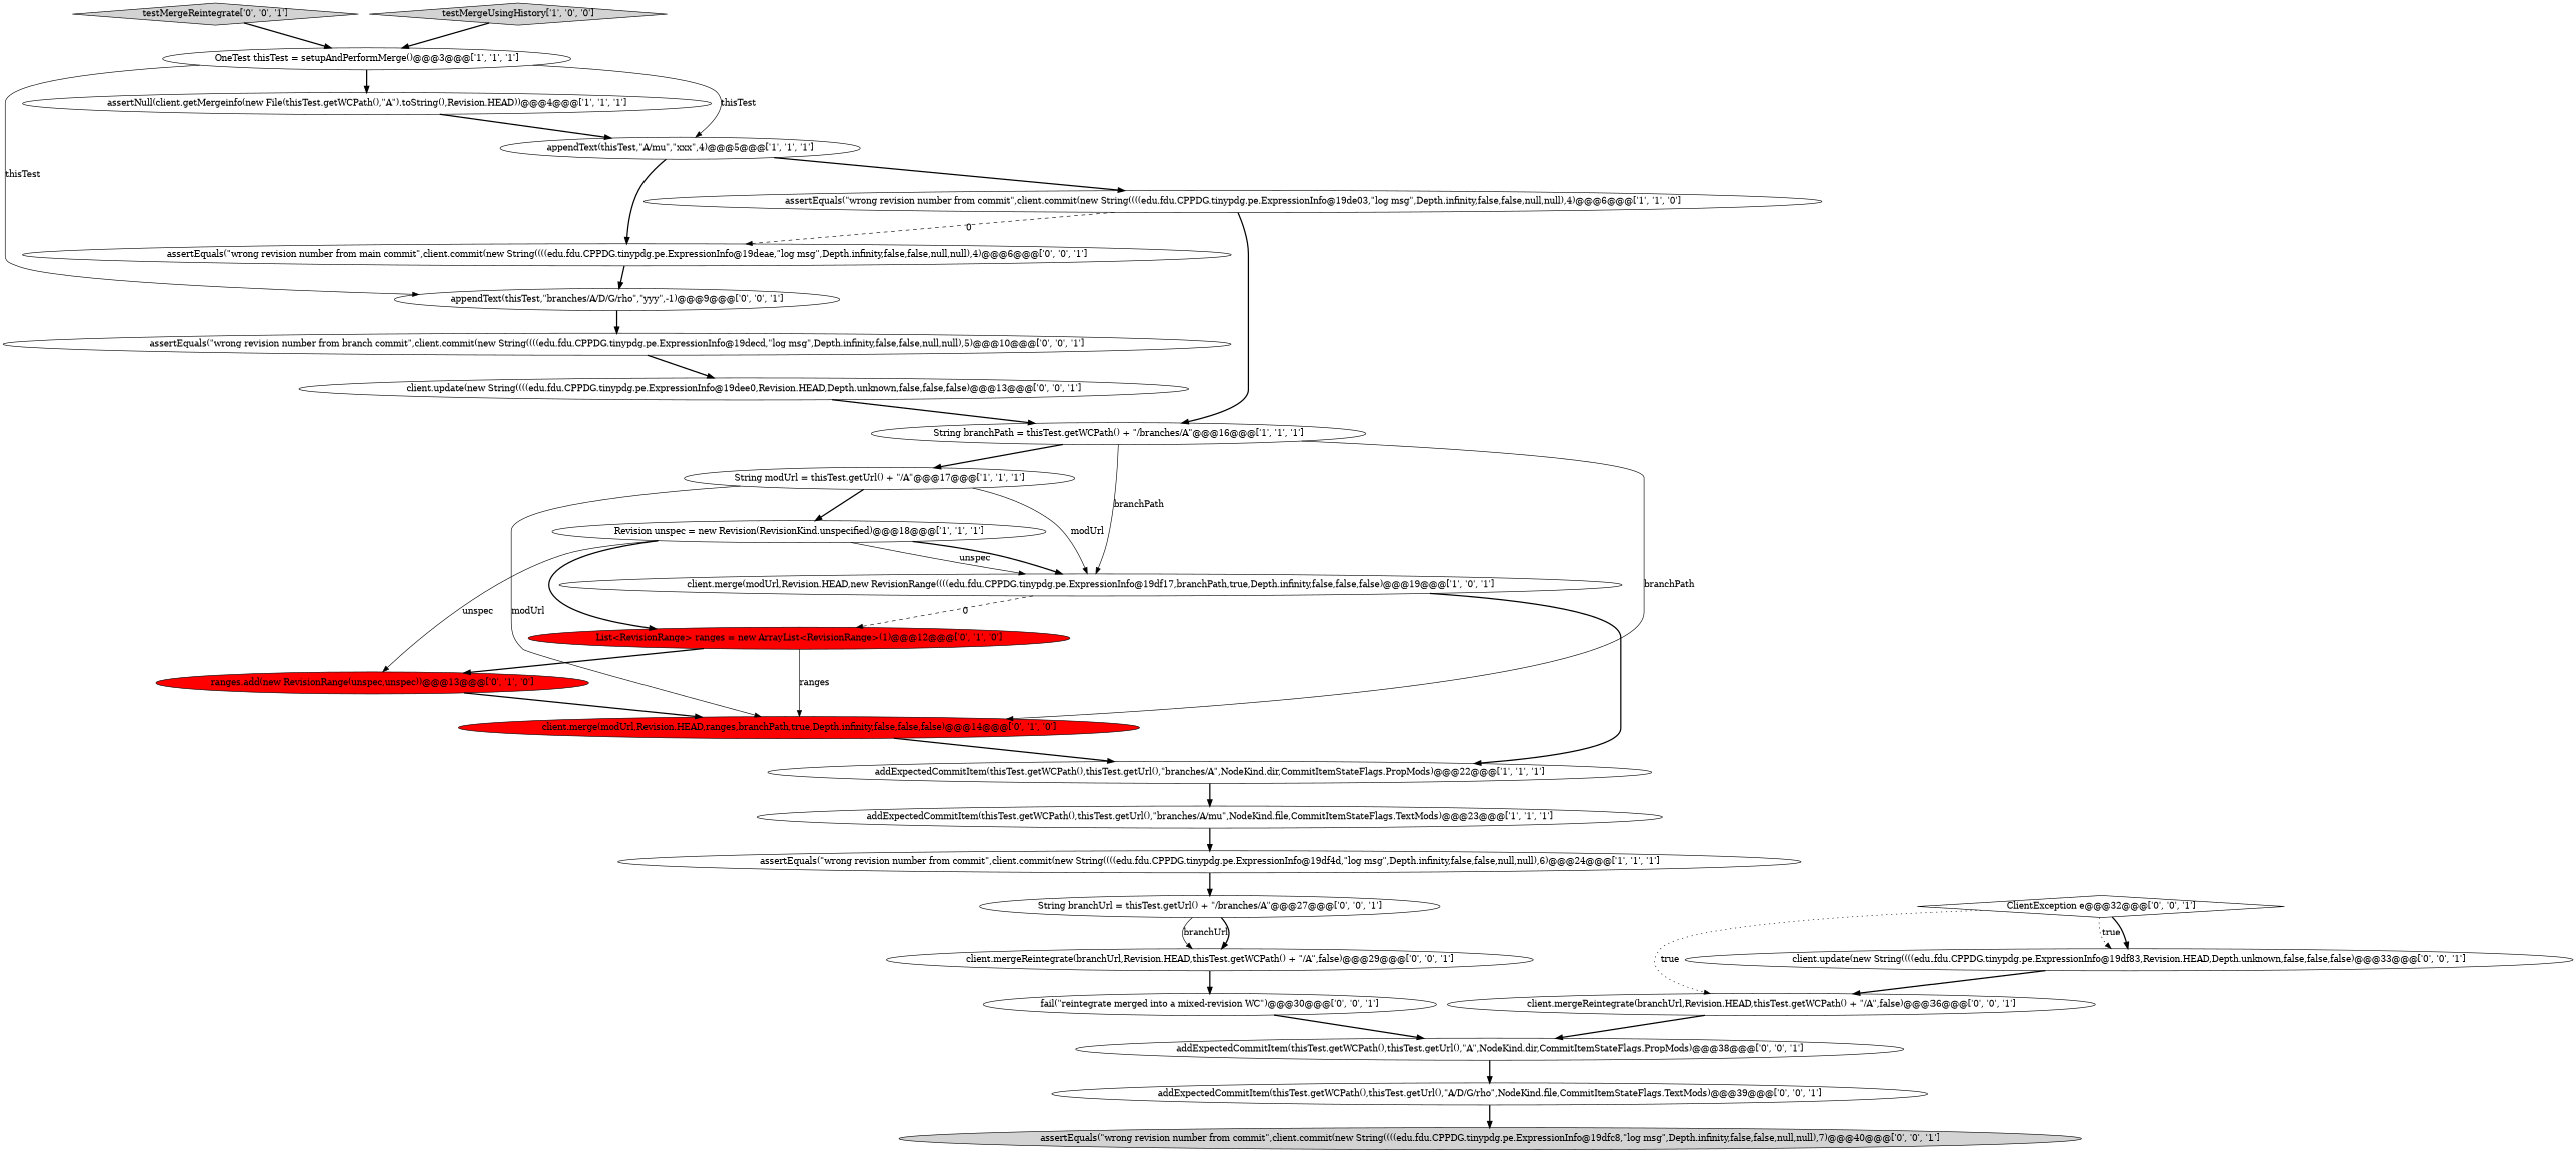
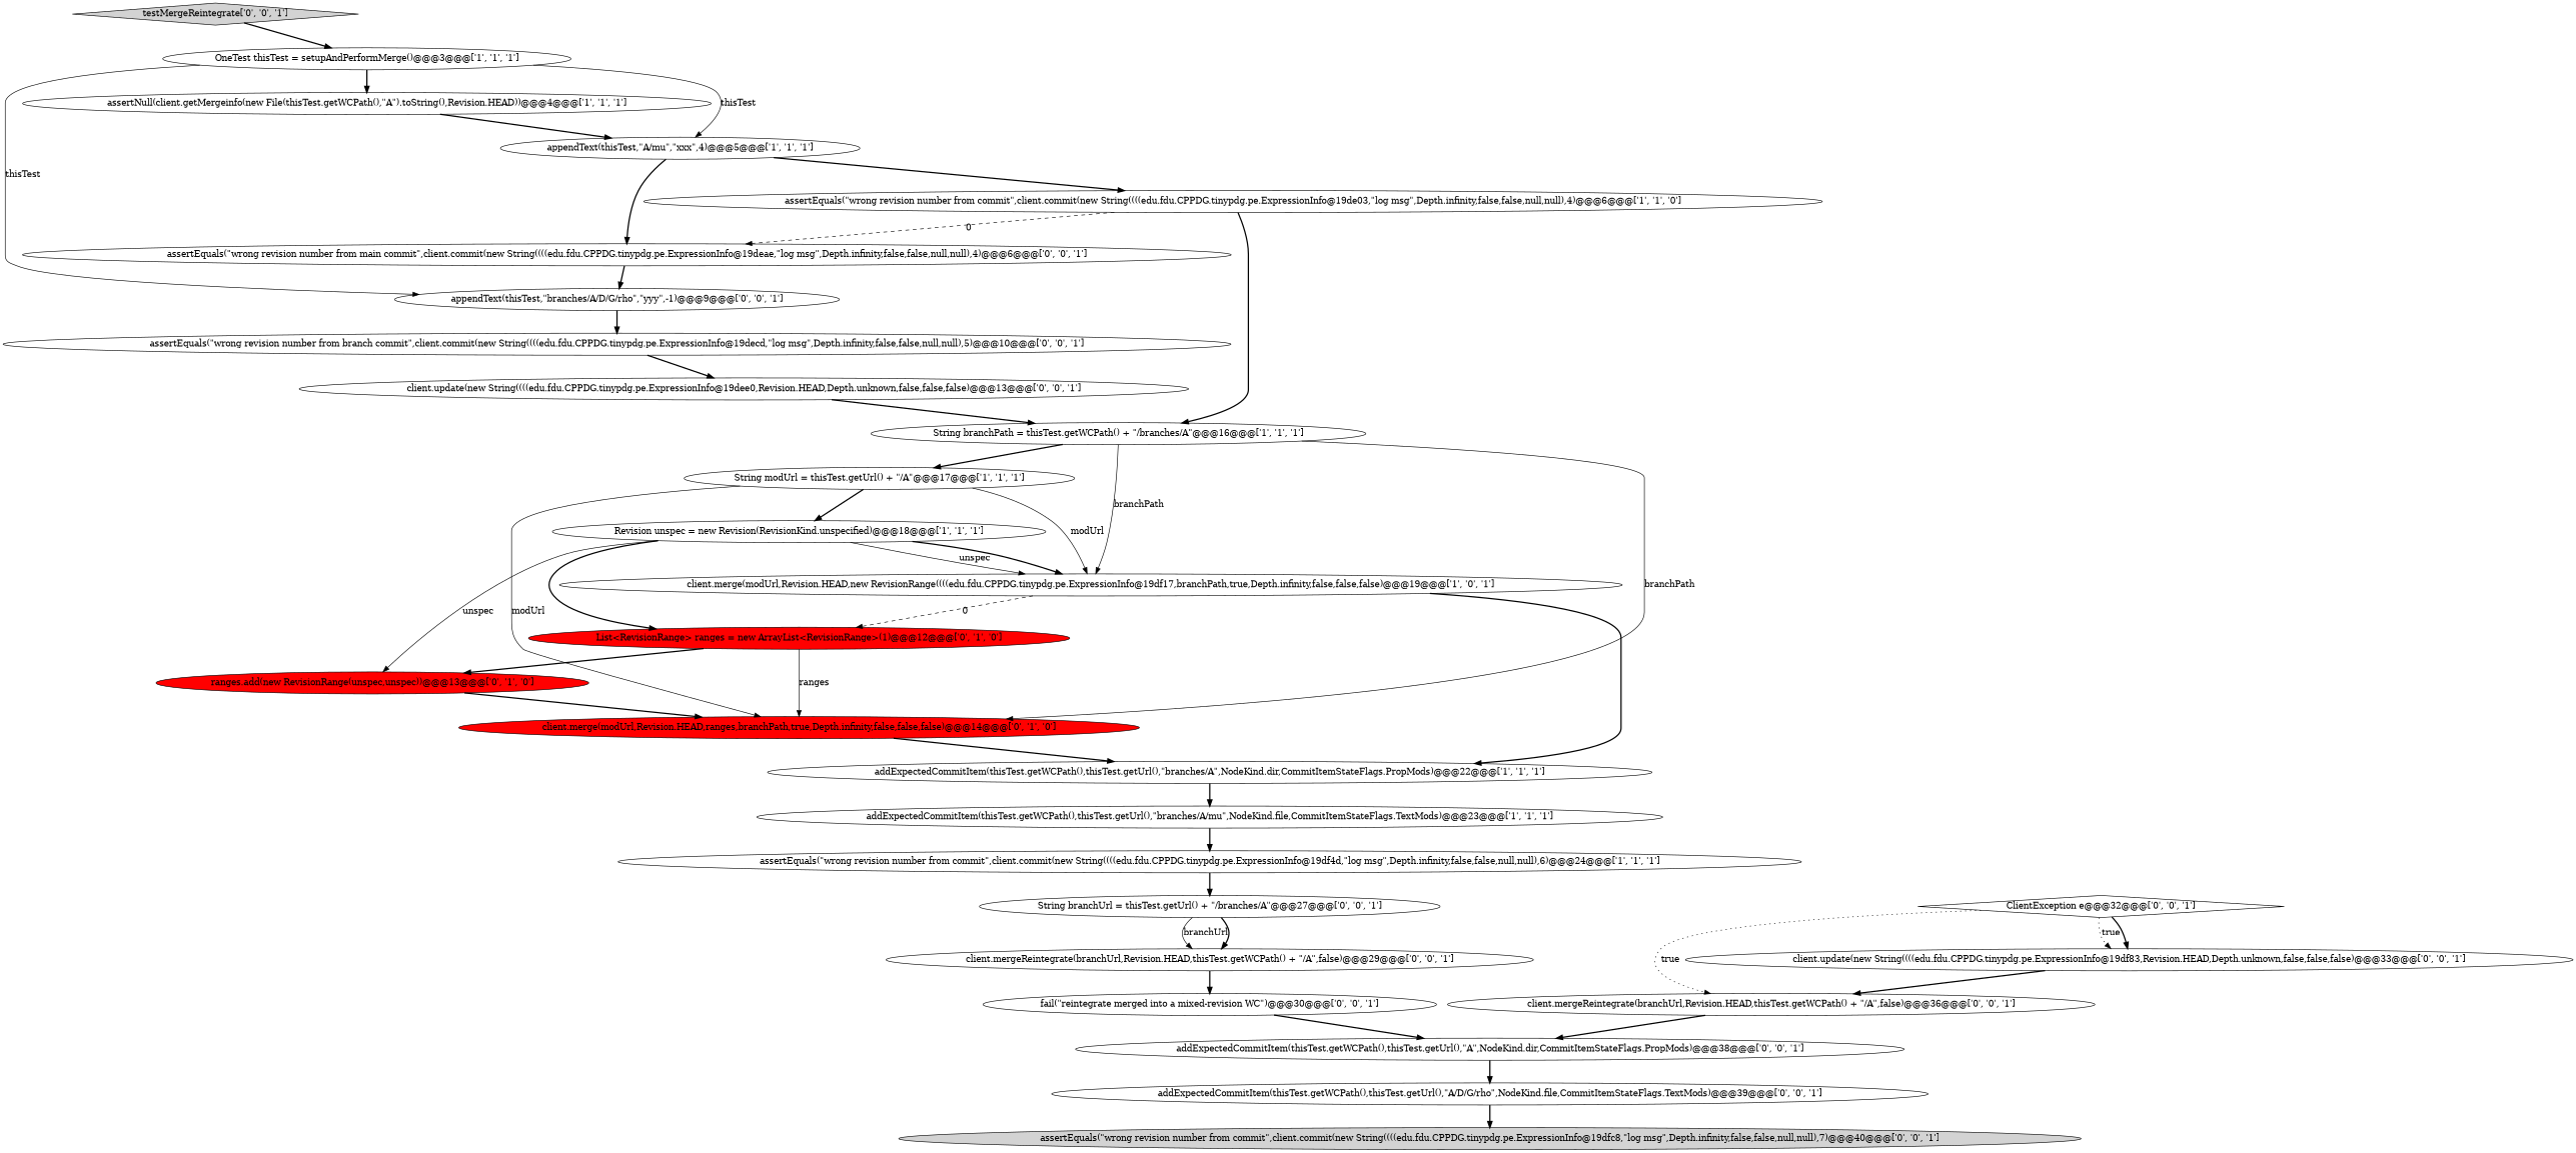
  digraph {
    node [fillcolor=white shape=ellipse style=filled]
    edge [style=bold]
    n1 [label="assertEquals(\"wrong revision number from branch commit\",client.commit(new String((((edu.fdu.CPPDG.tinypdg.pe.ExpressionInfo@19decd,\"log msg\",Depth.infinity,false,false,null,null),5)@@@10@@@['0', '0', '1']"]
    n2 [label="client.update(new String((((edu.fdu.CPPDG.tinypdg.pe.ExpressionInfo@19dee0,Revision.HEAD,Depth.unknown,false,false,false)@@@13@@@['0', '0', '1']"]
    n3 [label="String branchPath = thisTest.getWCPath() + \"/branches/A\"@@@16@@@['1', '1', '1']"]
    n4 [label="addExpectedCommitItem(thisTest.getWCPath(),thisTest.getUrl(),\"A/D/G/rho\",NodeKind.file,CommitItemStateFlags.TextMods)@@@39@@@['0', '0', '1']"]
    n5 [fillcolor=lightgray label="assertEquals(\"wrong revision number from commit\",client.commit(new String((((edu.fdu.CPPDG.tinypdg.pe.ExpressionInfo@19dfc8,\"log msg\",Depth.infinity,false,false,null,null),7)@@@40@@@['0', '0', '1']"]
    n6 [fillcolor=red label="client.merge(modUrl,Revision.HEAD,ranges,branchPath,true,Depth.infinity,false,false,false)@@@14@@@['0', '1', '0']"]
    n7 [label="addExpectedCommitItem(thisTest.getWCPath(),thisTest.getUrl(),\"branches/A\",NodeKind.dir,CommitItemStateFlags.PropMods)@@@22@@@['1', '1', '1']"]
    n8 [label="addExpectedCommitItem(thisTest.getWCPath(),thisTest.getUrl(),\"branches/A/mu\",NodeKind.file,CommitItemStateFlags.TextMods)@@@23@@@['1', '1', '1']"]
    n9 [label="addExpectedCommitItem(thisTest.getWCPath(),thisTest.getUrl(),\"A\",NodeKind.dir,CommitItemStateFlags.PropMods)@@@38@@@['0', '0', '1']"]
    n10 [label="assertEquals(\"wrong revision number from commit\",client.commit(new String((((edu.fdu.CPPDG.tinypdg.pe.ExpressionInfo@19df4d,\"log msg\",Depth.infinity,false,false,null,null),6)@@@24@@@['1', '1', '1']"]
    n11 [label="String branchUrl = thisTest.getUrl() + \"/branches/A\"@@@27@@@['0', '0', '1']"]
    n12 [fillcolor=lightgray label="testMergeReintegrate['0', '0', '1']" shape=diamond]
    n13 [label="OneTest thisTest = setupAndPerformMerge()@@@3@@@['1', '1', '1']"]
    n14 [label="appendText(thisTest,\"branches/A/D/G/rho\",\"yyy\",-1)@@@9@@@['0', '0', '1']"]
    n15 [label="assertNull(client.getMergeinfo(new File(thisTest.getWCPath(),\"A\").toString(),Revision.HEAD))@@@4@@@['1', '1', '1']"]
    n16 [label="appendText(thisTest,\"A/mu\",\"xxx\",4)@@@5@@@['1', '1', '1']"]
    n17 [label="client.mergeReintegrate(branchUrl,Revision.HEAD,thisTest.getWCPath() + \"/A\",false)@@@29@@@['0', '0', '1']"]
    n18 [label="fail(\"reintegrate merged into a mixed-revision WC\")@@@30@@@['0', '0', '1']"]
    n19 [label="client.mergeReintegrate(branchUrl,Revision.HEAD,thisTest.getWCPath() + \"/A\",false)@@@36@@@['0', '0', '1']"]
    n20 [label="client.merge(modUrl,Revision.HEAD,new RevisionRange((((edu.fdu.CPPDG.tinypdg.pe.ExpressionInfo@19df17,branchPath,true,Depth.infinity,false,false,false)@@@19@@@['1', '0', '1']"]
    n21 [label="String modUrl = thisTest.getUrl() + \"/A\"@@@17@@@['1', '1', '1']"]
    n22 [fillcolor=red label="ranges.add(new RevisionRange(unspec,unspec))@@@13@@@['0', '1', '0']"]
    n23 [label="ClientException e@@@32@@@['0', '0', '1']" shape=diamond]
    n24 [label="client.update(new String((((edu.fdu.CPPDG.tinypdg.pe.ExpressionInfo@19df83,Revision.HEAD,Depth.unknown,false,false,false)@@@33@@@['0', '0', '1']"]
    n25 [label="assertEquals(\"wrong revision number from main commit\",client.commit(new String((((edu.fdu.CPPDG.tinypdg.pe.ExpressionInfo@19deae,\"log msg\",Depth.infinity,false,false,null,null),4)@@@6@@@['0', '0', '1']"]
    n26 [label="assertEquals(\"wrong revision number from commit\",client.commit(new String((((edu.fdu.CPPDG.tinypdg.pe.ExpressionInfo@19de03,\"log msg\",Depth.infinity,false,false,null,null),4)@@@6@@@['1', '1', '0']"]
    n27 [fillcolor=red label="List<RevisionRange> ranges = new ArrayList<RevisionRange>(1)@@@12@@@['0', '1', '0']"]
    n28 [label="Revision unspec = new Revision(RevisionKind.unspecified)@@@18@@@['1', '1', '1']"]
-   n29 [fillcolor=lightgray label="testMergeUsingHistory['1', '0', '0']" shape=diamond]
    n1 -> n2
    n2 -> n3
    n3 -> n6 [label=branchPath style=solid]
    n3 -> n20 [label=branchPath style=solid]
    n3 -> n21
    n4 -> n5
    n6 -> n7
    n7 -> n8
    n8 -> n10
    n9 -> n4
    n10 -> n11
    n11 -> n17 [label=branchUrl style=solid]
    n11 -> n17
    n12 -> n13
    n13 -> n14 [label=thisTest style=solid]
    n13 -> n15
    n13 -> n16 [label=thisTest style=solid]
    n14 -> n1
    n15 -> n16
    n16 -> n25
    n16 -> n26
    n17 -> n18
    n18 -> n9
    n19 -> n9
    n20 -> n7
    n20 -> n27 [label=0 style=dashed]
    n21 -> n6 [label=modUrl style=solid]
    n21 -> n20 [label=modUrl style=solid]
    n21 -> n28
    n22 -> n6
    n23 -> n19 [label=true style=dotted]
    n23 -> n24 [label=true style=dotted]
    n23 -> n24
    n24 -> n19
    n25 -> n14
    n26 -> n3
    n26 -> n25 [label=0 style=dashed]
    n27 -> n6 [label=ranges style=solid]
    n27 -> n22
    n28 -> n20 [label=unspec style=solid]
    n28 -> n20
    n28 -> n22 [label=unspec style=solid]
    n28 -> n27
-   n29 -> n13
  }
